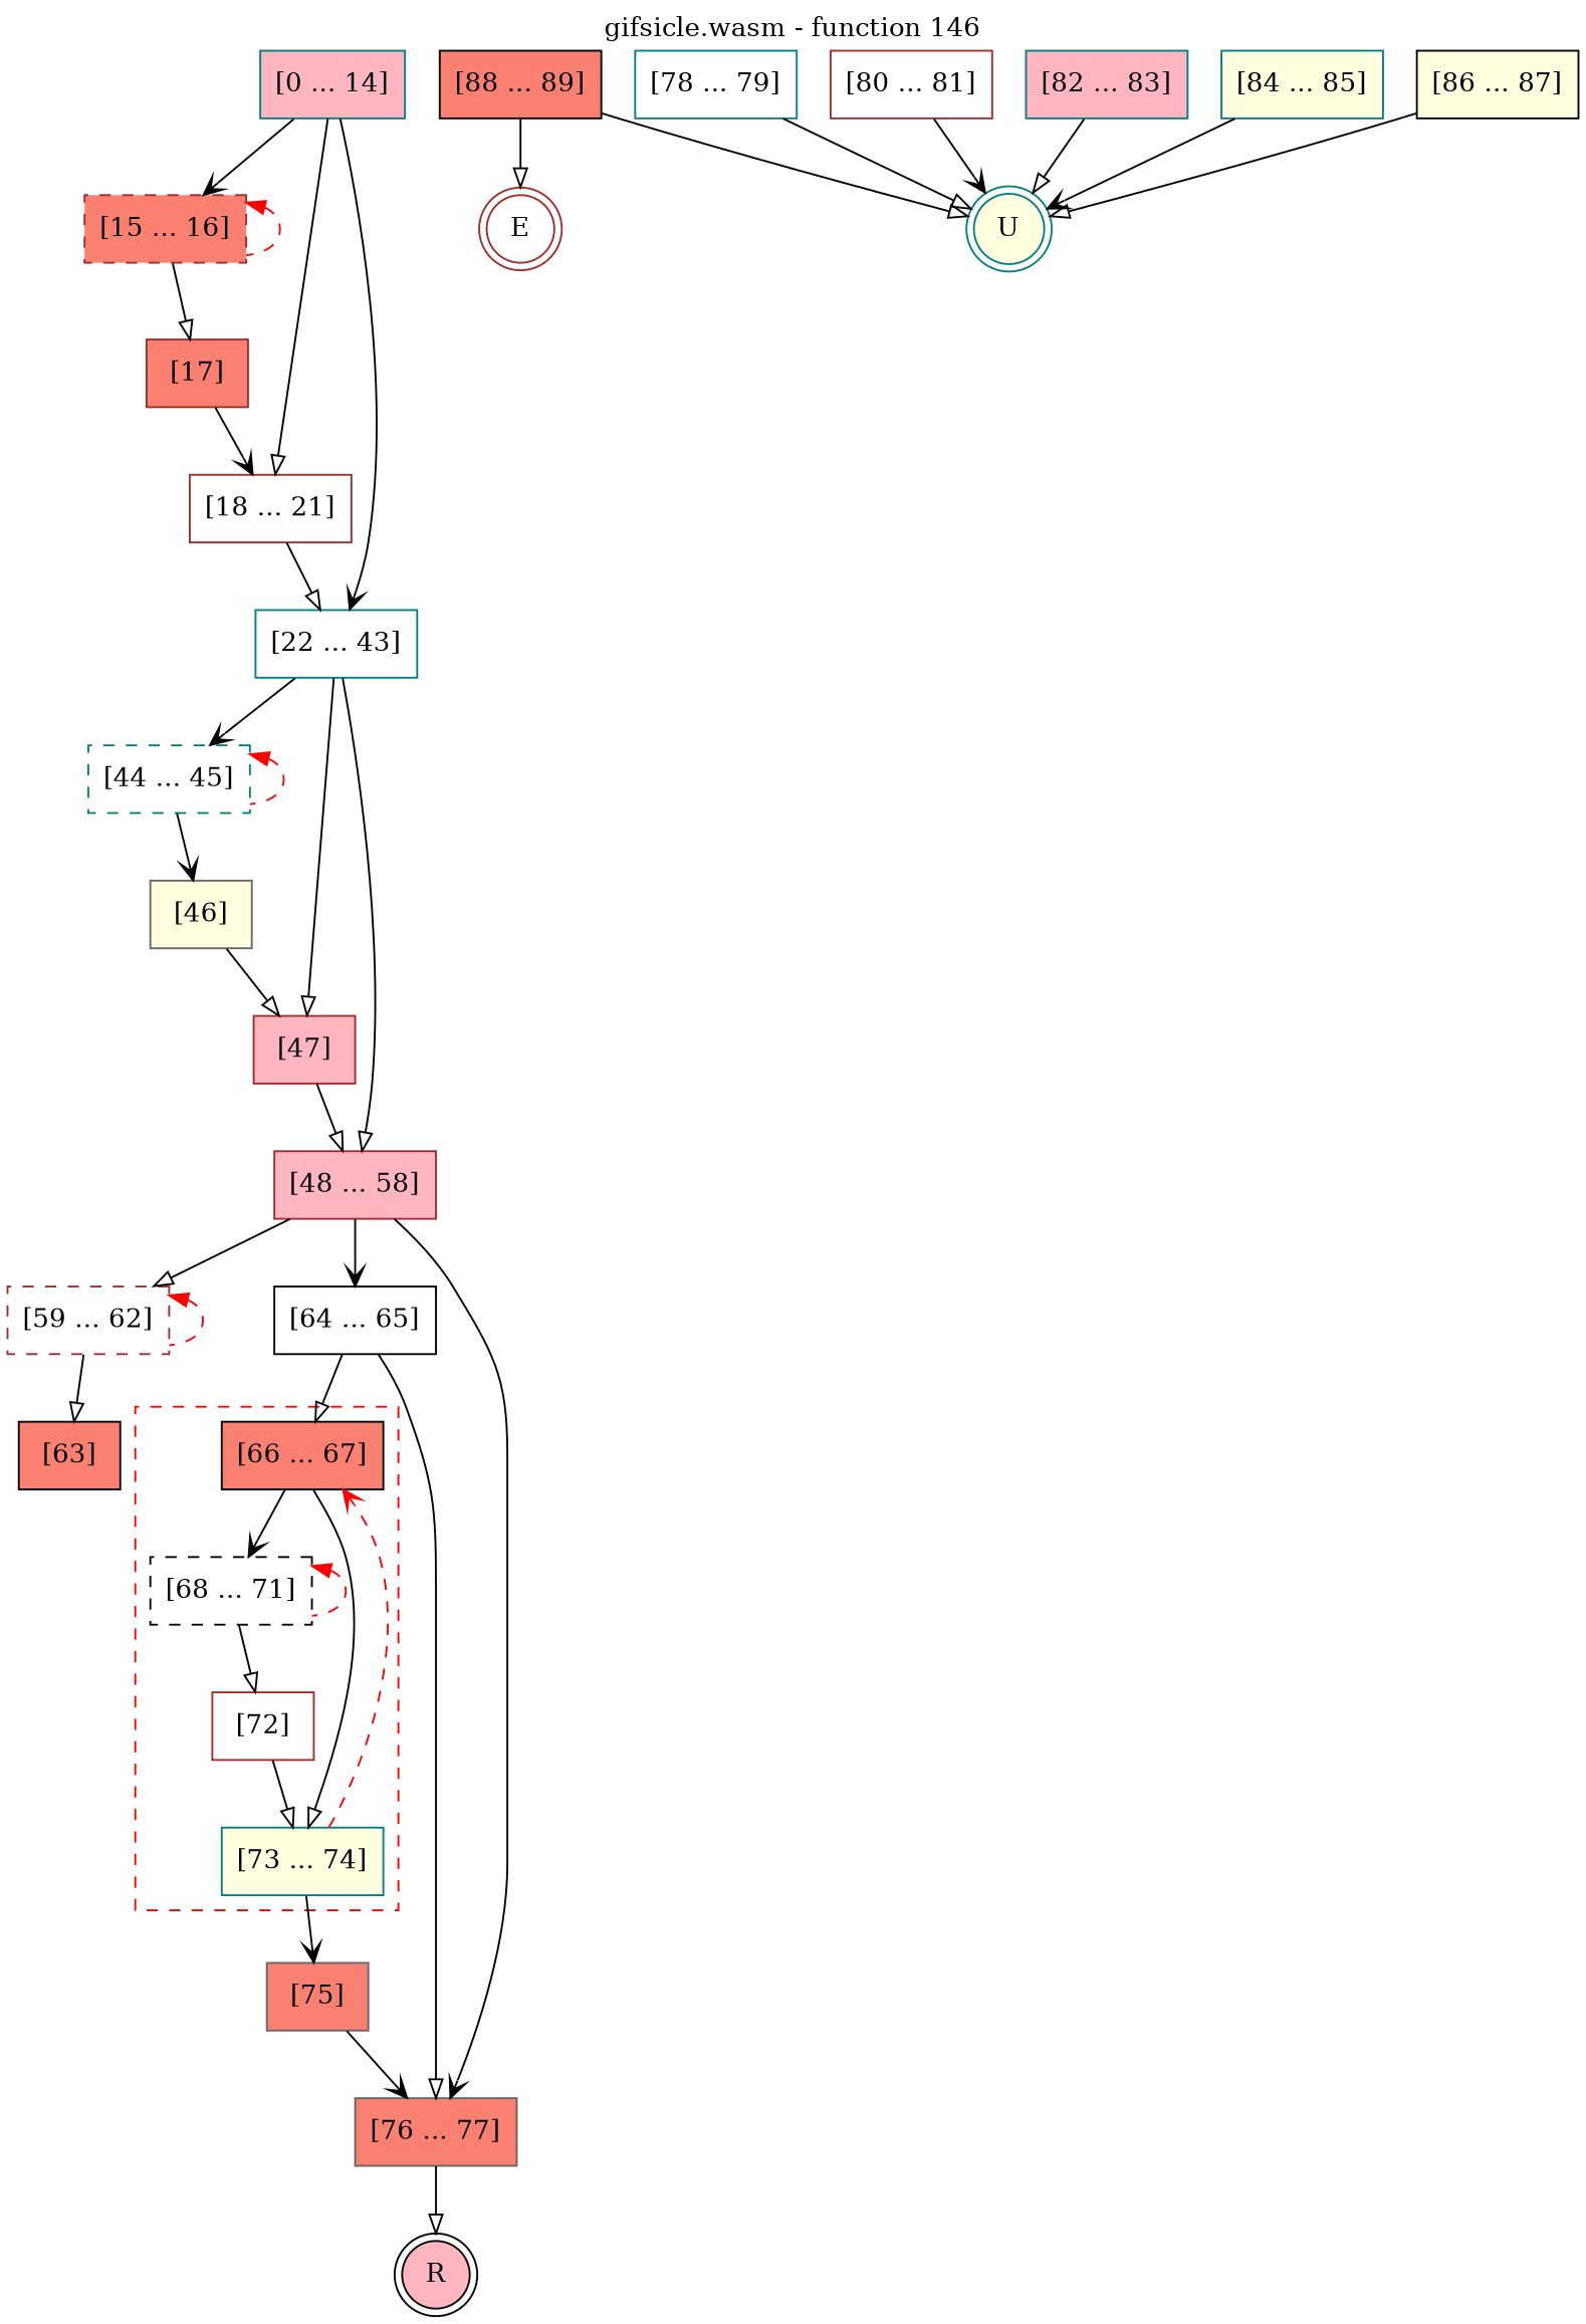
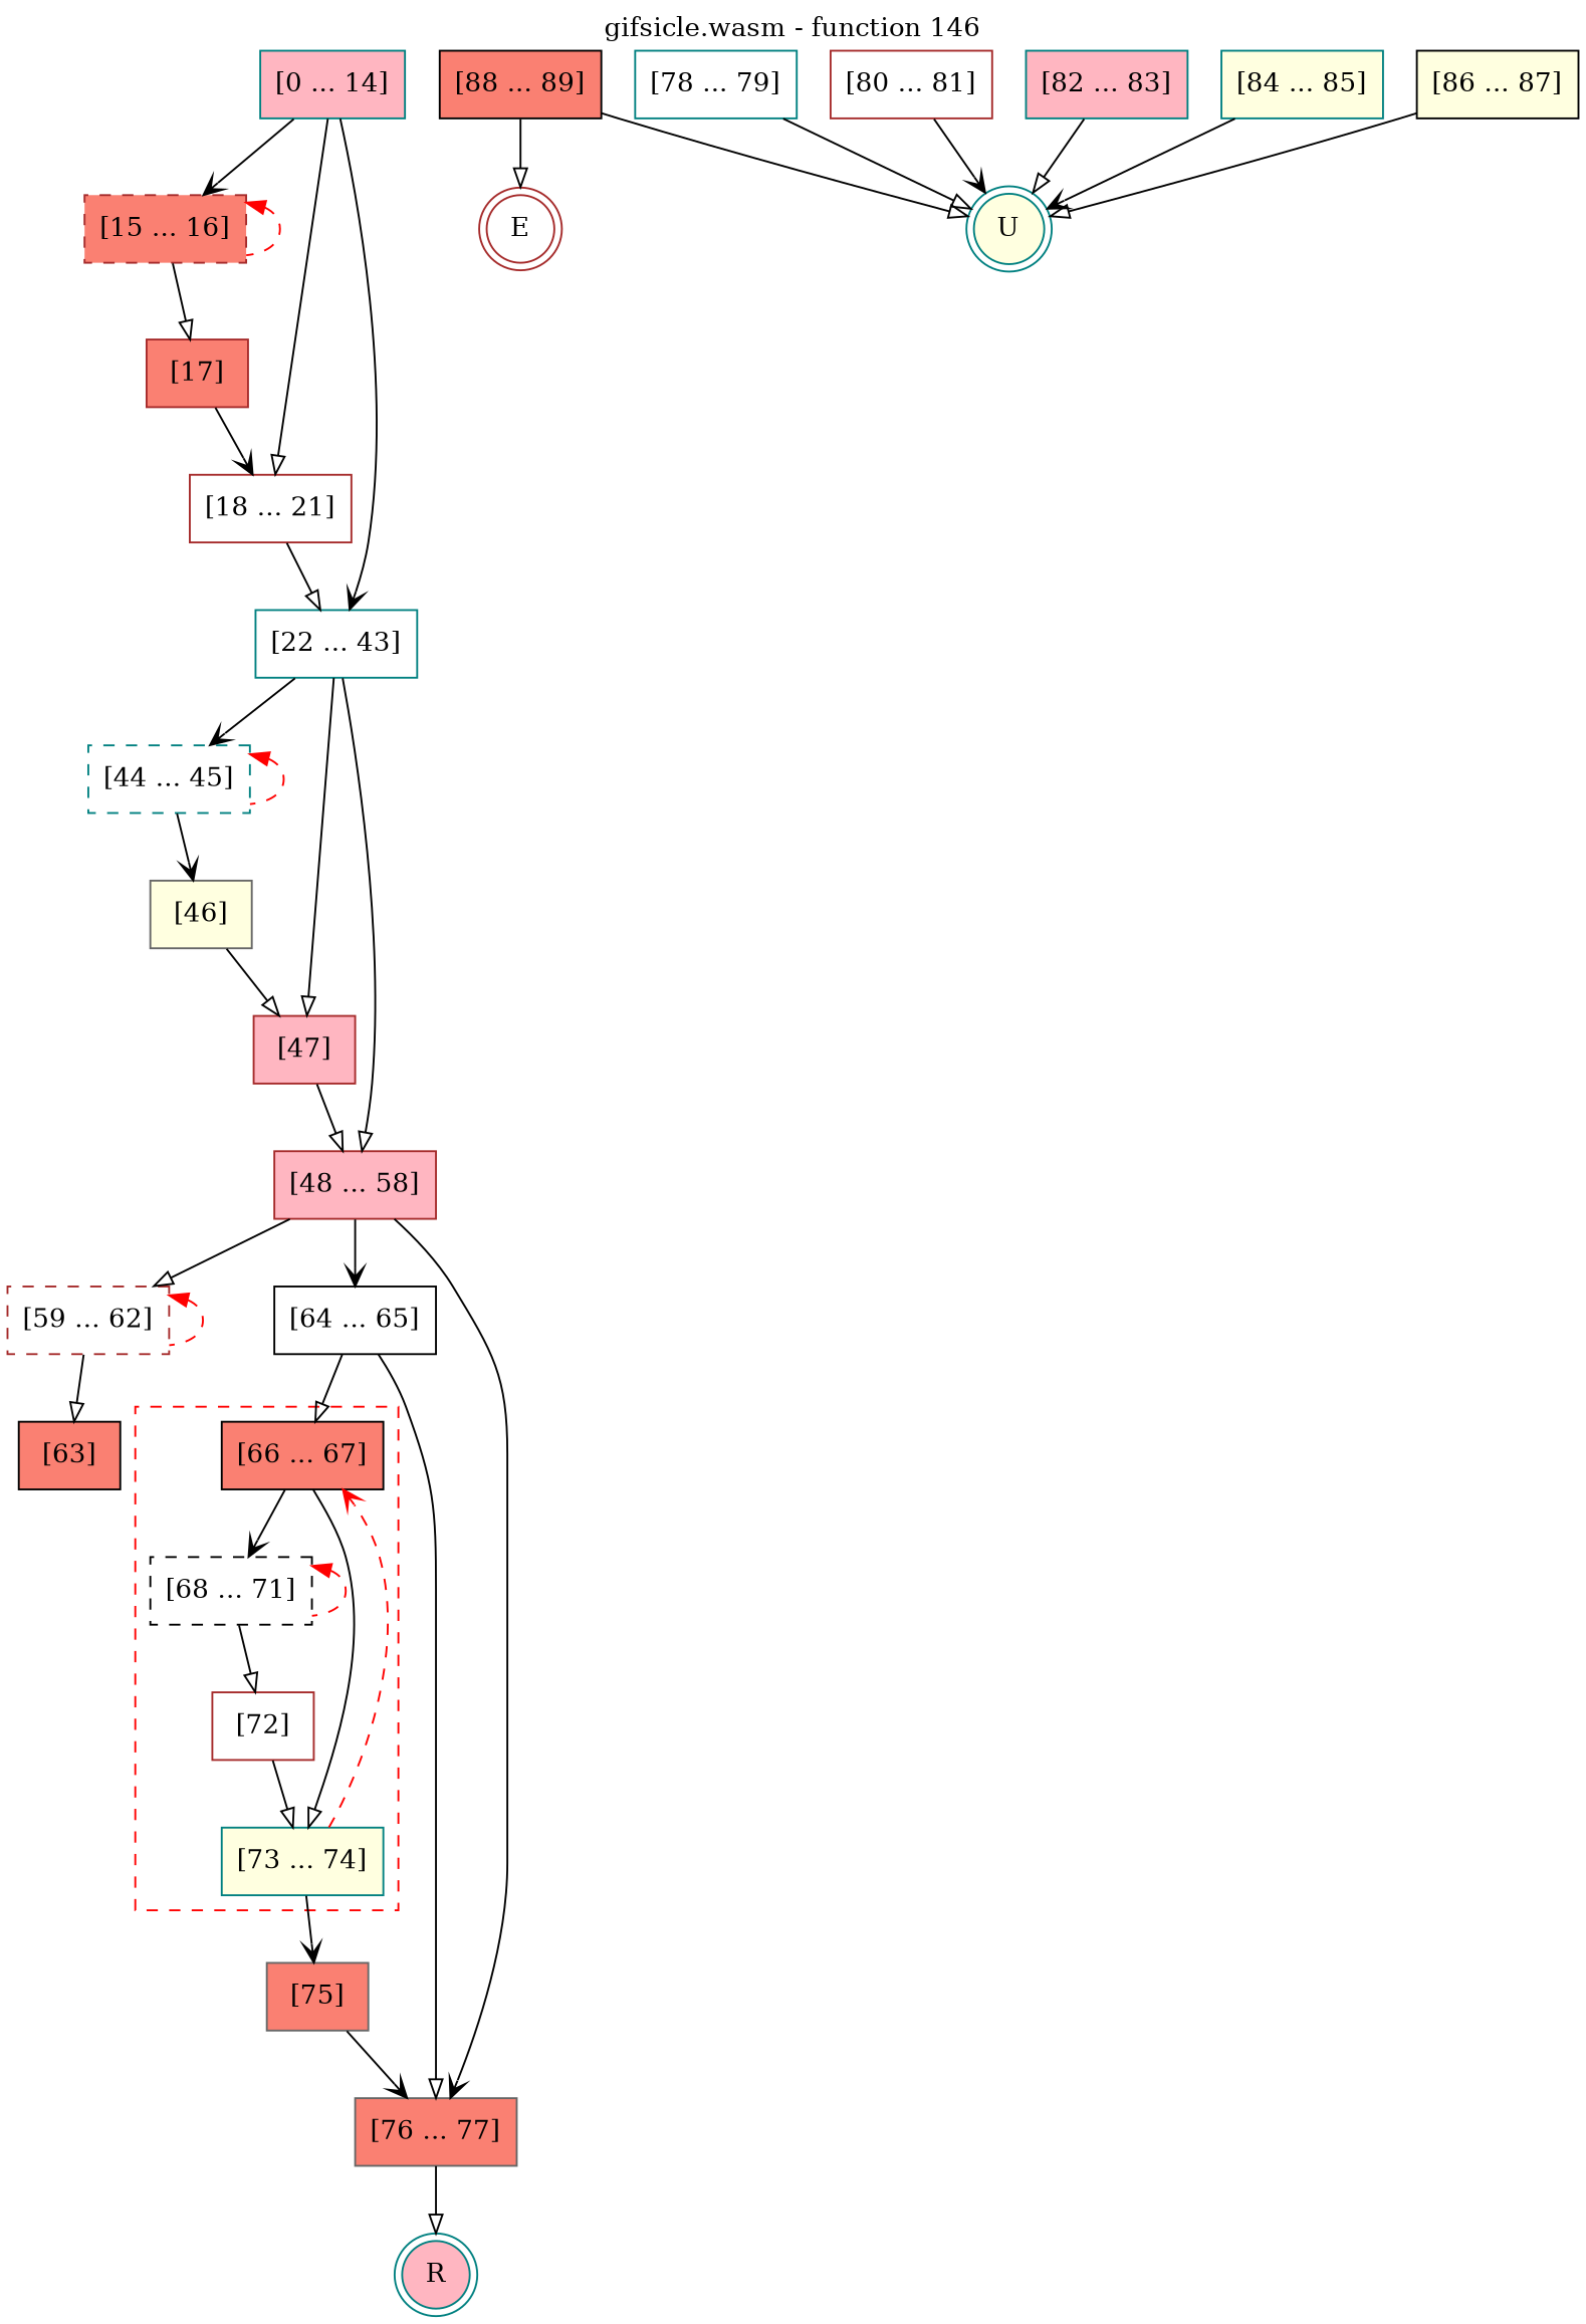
  digraph {
    label="gifsicle.wasm - function 146"
    labelfontcolor=black
    labelfontname=Helvetica
    labelfontsize=16
    labelloc=t
    node [color=brown fillcolor=white shape=box style="solid,filled"]
    edge [arrowhead=onormal]
    n1 [color=black fillcolor=salmon label="[66 ... 67]"]
    n2 [color=black label="[68 ... 71]" style="dashed,filled"]
    n3 [label="[72]"]
    n4 [color=teal fillcolor=lightyellow label="[73 ... 74]"]
    n5 [color=gray40 fillcolor=salmon label="[75]"]
    E [shape=doublecircle style=filled]
    n7 [color=teal fillcolor=lightyellow label=U shape=doublecircle style=filled]
-   n8 [color=black fillcolor=lightpink label=R shape=doublecircle style=filled]
+   n8 [color=teal fillcolor=lightpink label=R shape=doublecircle style=filled]
    n9 [color=teal fillcolor=lightpink label="[0 ... 14]"]
    n10 [fillcolor=salmon label="[15 ... 16]" style="dashed,filled"]
    n11 [label="[18 ... 21]"]
    n12 [color=teal label="[22 ... 43]"]
    n13 [fillcolor=salmon label="[17]"]
    n14 [color=teal label="[44 ... 45]" style="dashed,filled"]
    n15 [fillcolor=lightpink label="[47]"]
    n16 [fillcolor=lightpink label="[48 ... 58]"]
    n17 [color=gray40 fillcolor=lightyellow label="[46]"]
    n18 [label="[59 ... 62]" style="dashed,filled"]
    n19 [color=black label="[64 ... 65]"]
    n20 [color=gray40 fillcolor=salmon label="[76 ... 77]"]
    n21 [color=black fillcolor=salmon label="[63]"]
    n22 [color=teal label="[78 ... 79]"]
    n23 [label="[80 ... 81]"]
    n24 [color=teal fillcolor=lightpink label="[82 ... 83]"]
    n25 [color=teal fillcolor=lightyellow label="[84 ... 85]"]
    n26 [color=black fillcolor=lightyellow label="[86 ... 87]"]
    n27 [color=black fillcolor=salmon label="[88 ... 89]"]
    subgraph cluster_1 {
      color=red
      label=""
      style=dashed
      n1
      n2
      n3
      n4
    }
    n1 -> n2 [arrowhead=vee]
    n1 -> n4
    n2 -> n2 [color=red dir=back style=dashed arrowhead=""]
    n2 -> n3
    n3 -> n4
    n4 -> n1 [arrowhead=vee color=red style=dashed]
    n4 -> n5 [arrowhead=vee]
    n5 -> n20 [arrowhead=vee]
    n9 -> n10 [arrowhead=vee]
    n9 -> n11
    n9 -> n12 [arrowhead=vee]
    n10 -> n10 [color=red dir=back style=dashed arrowhead=""]
    n10 -> n13
    n11 -> n12
    n12 -> n14 [arrowhead=vee]
    n12 -> n15
    n12 -> n16
    n13 -> n11 [arrowhead=vee]
    n14 -> n14 [color=red dir=back style=dashed arrowhead=""]
    n14 -> n17 [arrowhead=vee]
    n15 -> n16
    n16 -> n18
    n16 -> n19 [arrowhead=vee]
    n16 -> n20 [arrowhead=vee]
    n17 -> n15
    n18 -> n18 [color=red dir=back style=dashed arrowhead=""]
    n18 -> n21
    n19 -> n1
    n19 -> n20
    n20 -> n8
    n22 -> n7
    n23 -> n7 [arrowhead=vee]
    n24 -> n7
    n25 -> n7 [arrowhead=vee]
    n26 -> n7
    n27 -> E
    n27 -> n7
  }
